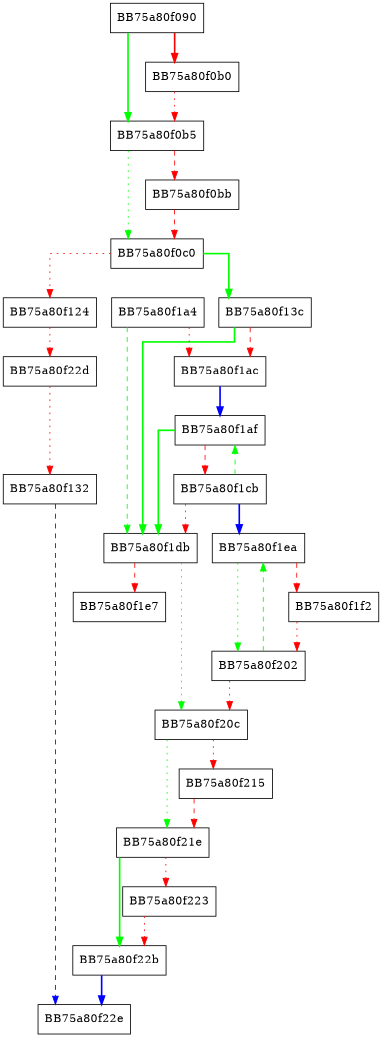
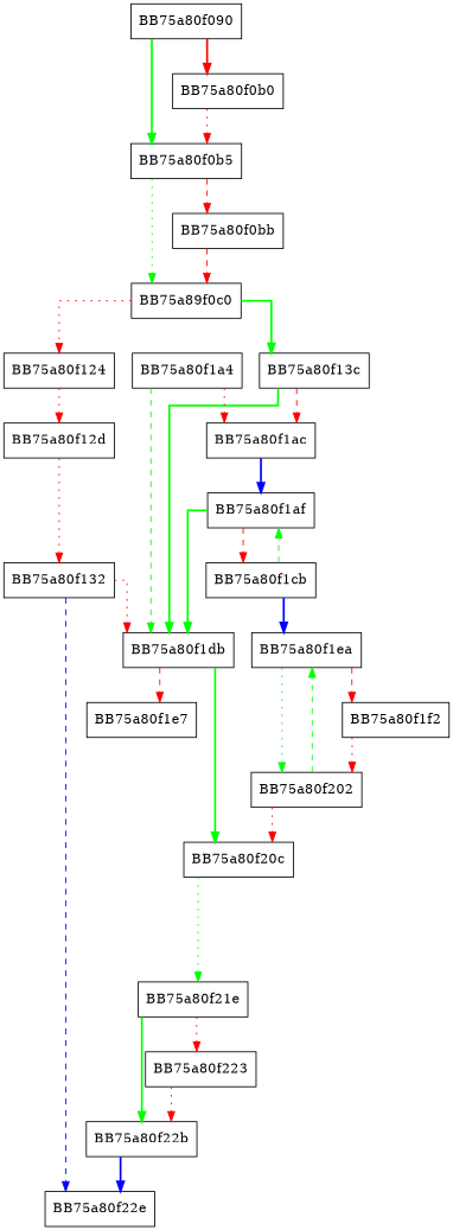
  digraph {
    splines=ortho
    node [shape=box]
    edge [color=red style=dotted]
    BB75a80f090
    BB75a80f0b5
    BB75a80f0b0
-   BB75a80f0c0
+   BB75a80f0c0 [label=BB75a89f0c0]
    BB75a80f0bb
    BB75a80f13c
    BB75a80f124
    BB75a80f1db
    BB75a80f1ac
-   BB75a80f12d [label=BB75a80f22d]
+   BB75a80f12d
    BB75a80f20c
    BB75a80f1e7
    BB75a80f1a4
    BB75a80f132
    BB75a80f22e
    BB75a80f21e
-   BB75a80f215
    BB75a80f1af
    BB75a80f1cb
    BB75a80f1ea
    BB75a80f22b
    BB75a80f223
    BB75a80f202
    BB75a80f1f2
    BB75a80f090 -> BB75a80f0b5 [color=green style=bold]
    BB75a80f090 -> BB75a80f0b0 [style=bold]
    BB75a80f0b5 -> BB75a80f0c0 [color=green]
    BB75a80f0b5 -> BB75a80f0bb [style=dashed]
    BB75a80f0b0 -> BB75a80f0b5
    BB75a80f0c0 -> BB75a80f13c [color=green style=bold]
    BB75a80f0c0 -> BB75a80f124
    BB75a80f0bb -> BB75a80f0c0 [style=dashed]
    BB75a80f13c -> BB75a80f1db [color=green style=bold]
    BB75a80f13c -> BB75a80f1ac [style=dashed]
    BB75a80f124 -> BB75a80f12d
-   BB75a80f1db -> BB75a80f20c [color=green]
+   BB75a80f1db -> BB75a80f20c [color=green style=bold]
    BB75a80f1db -> BB75a80f1e7 [style=dashed]
    BB75a80f1ac -> BB75a80f1af [color=blue style=bold]
    BB75a80f12d -> BB75a80f132
    BB75a80f20c -> BB75a80f21e [color=green]
-   BB75a80f20c -> BB75a80f215
    BB75a80f1a4 -> BB75a80f1db [color=green style=dashed]
    BB75a80f1a4 -> BB75a80f1ac
    BB75a80f132 -> BB75a80f22e [color=blue style=dashed]
    BB75a80f21e -> BB75a80f22b [color=green style=bold]
    BB75a80f21e -> BB75a80f223
-   BB75a80f215 -> BB75a80f21e [style=dashed]
    BB75a80f1af -> BB75a80f1db [color=green style=bold]
    BB75a80f1af -> BB75a80f1cb [style=dashed]
-   BB75a80f1cb -> BB75a80f1db
+   BB75a80f132 -> BB75a80f1db
    BB75a80f1cb -> BB75a80f1af [color=green style=dashed]
    BB75a80f1cb -> BB75a80f1ea [color=blue style=bold]
    BB75a80f1ea -> BB75a80f202 [color=green]
    BB75a80f1ea -> BB75a80f1f2 [style=dashed]
    BB75a80f22b -> BB75a80f22e [color=blue style=bold]
    BB75a80f223 -> BB75a80f22b
    BB75a80f202 -> BB75a80f20c
    BB75a80f202 -> BB75a80f1ea [color=green style=dashed]
    BB75a80f1f2 -> BB75a80f202
  }
